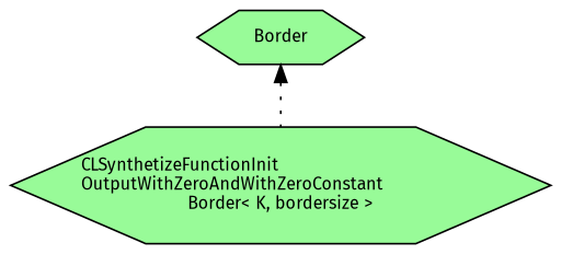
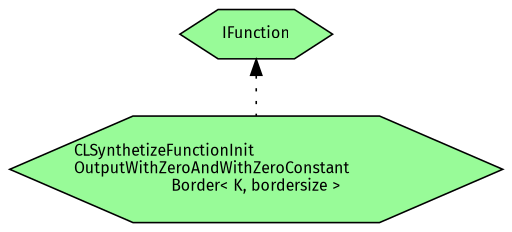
  digraph {
    fontname="Fira Sans"
    node [color=black fillcolor=palegreen fontname="Fira Sans" fontsize=10 shape=hexagon style=filled]
    n1 [fontcolor=black height=0.2 label="CLSynthetizeFunctionInit\lOutputWithZeroAndWithZeroConstant\lBorder\< K, bordersize \>" width=0.4]
-   n2 [height=0.2 label=Border width=0.4]
+   n2 [height=0.2 label=IFunction width=0.4]
    n2 -> n1 [color=black dir=back fontname="Fira Sans" fontsize=10 labelfontname=Helvetica labelfontsize=10 style=dotted]
  }
